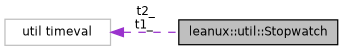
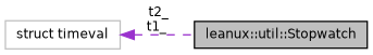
  digraph {
    rankdir=LR
    node [fontname=Helvetica fontsize=10 shape=record]
    n1 [color=black fillcolor=grey75 fontcolor=black height=0.2 label="leanux::util::Stopwatch" style=filled width=0.4]
-   n2 [color=grey75 height=0.2 label="util timeval" width=0.4]
+   n2 [color=grey75 height=0.2 label="struct timeval" width=0.4]
    n2 -> n1 [color=darkorchid3 dir=back fontname=Helvetica fontsize=10 label=" t2_\nt1_" labelfontname=Helvetica labelfontsize=10 style=dashed]
  }
